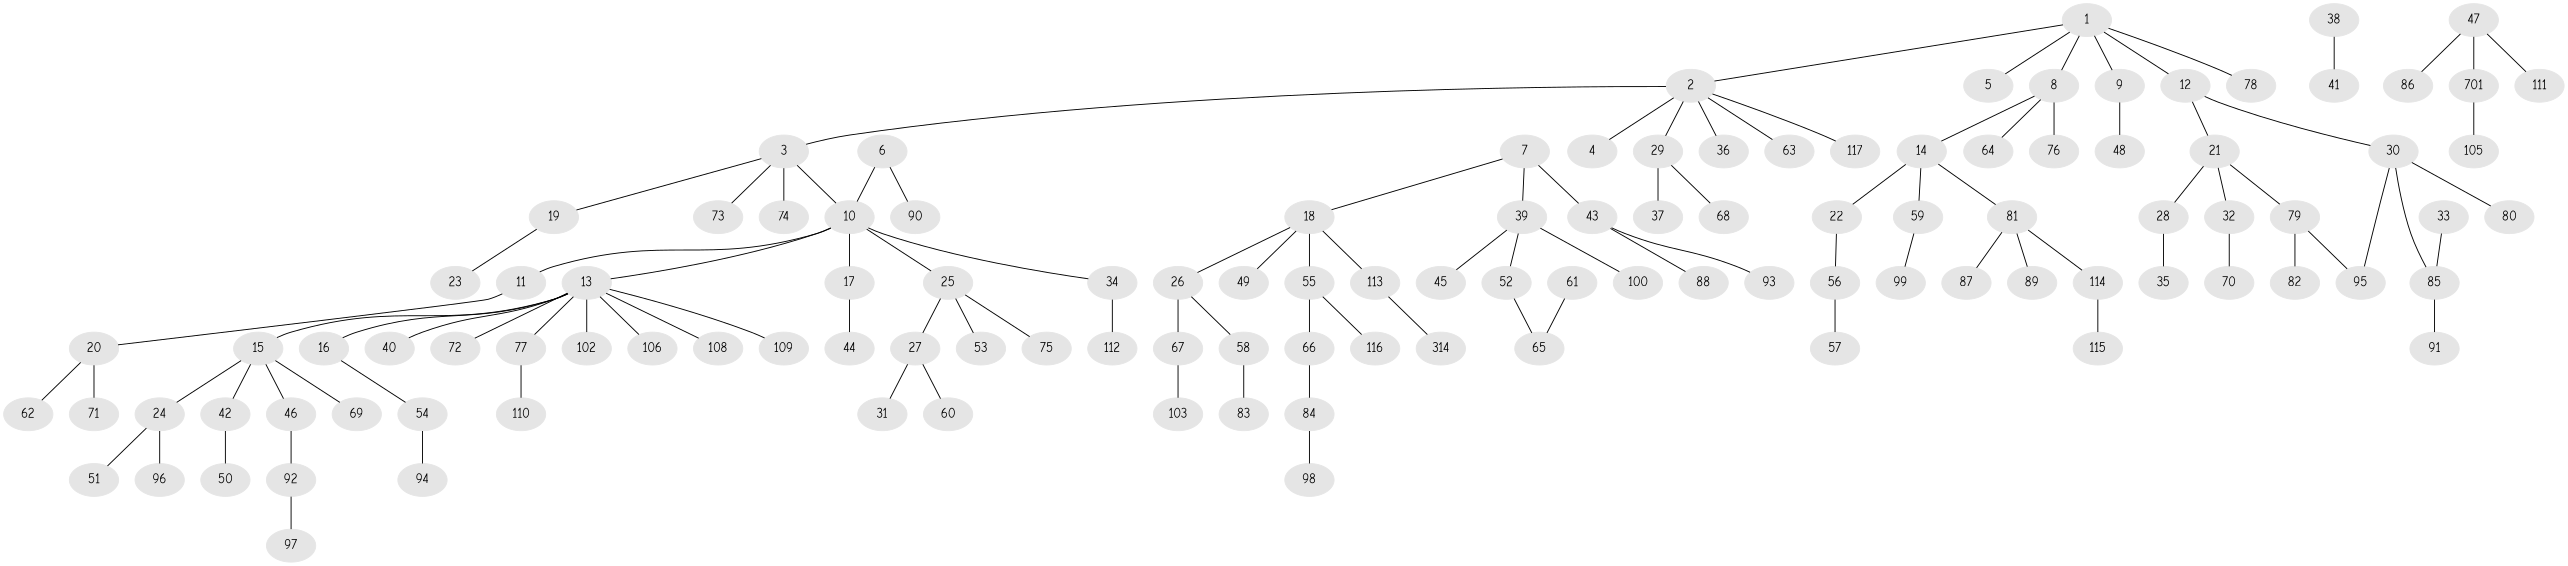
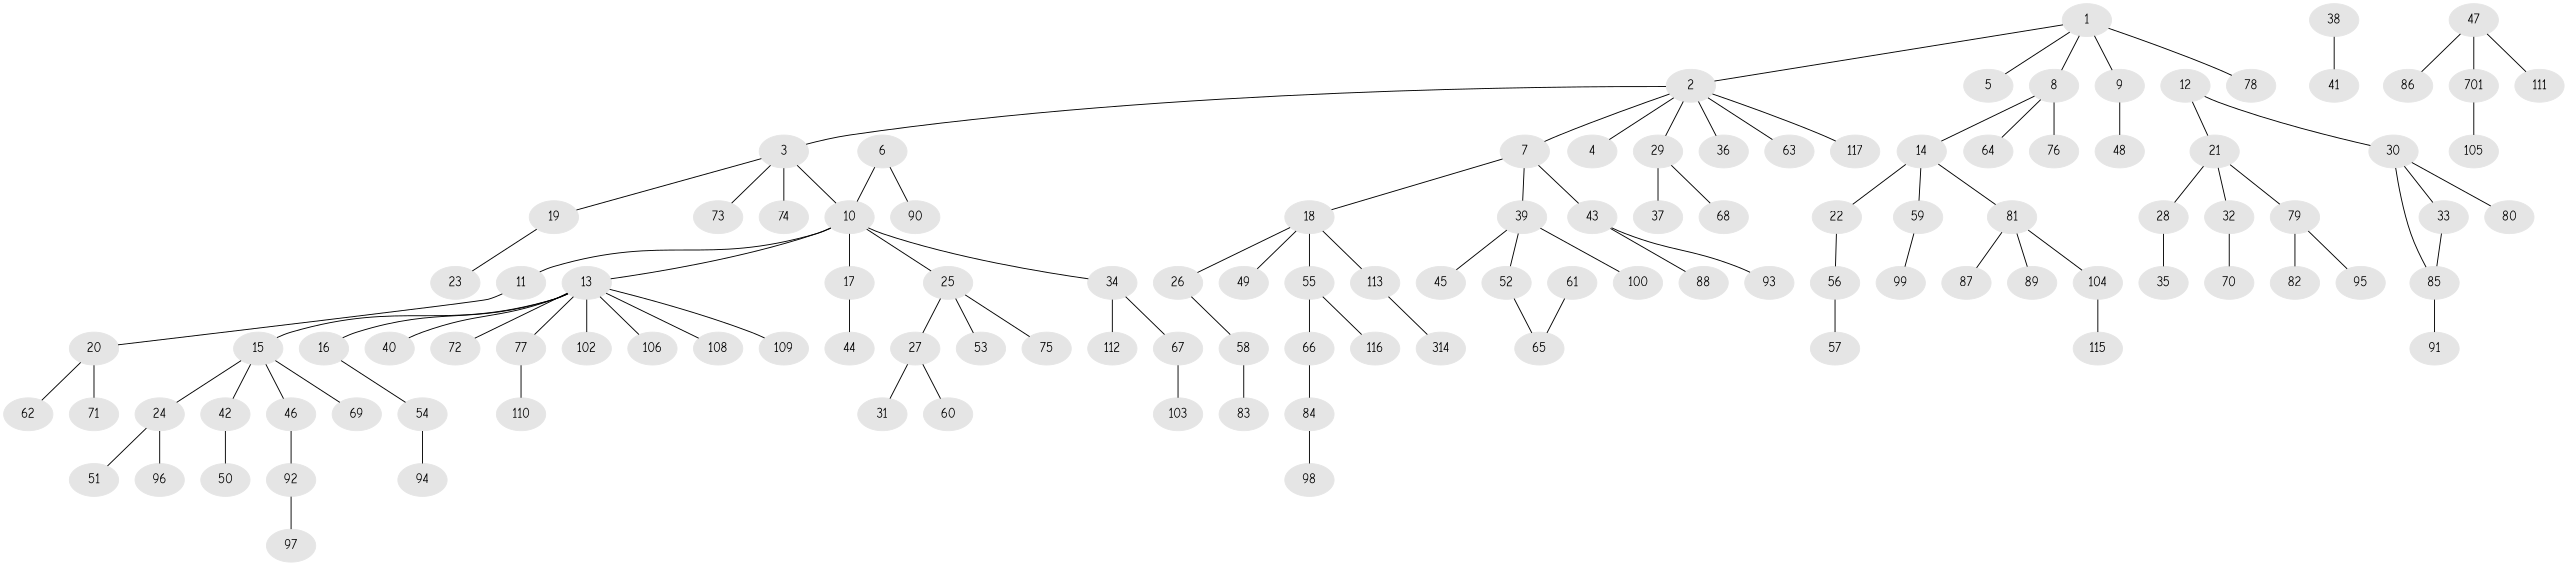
  graph {
    fontname="Comic Neue"
    node [color=gray90 fontname="Comic Neue" style=filled]
    edge [fontname="Comic Neue"]
    1
    2
    5
    8
    9
    12
    78
    3
    4
    7
    29
    36
    63
    n14 [label=117]
    14
    64
    76
    48
    21
    30
    19
    73
    74
    10
    18
    39
    43
    37
    68
    6
    90
    23
    11
    13
    17
    25
    34
    26
    49
    55
    113
    45
    52
    100
    88
    93
    22
    59
    81
    20
    15
    16
    40
    72
    77
    102
    106
    108
    109
    44
    27
    53
    75
    67
    112
    62
    71
    28
    32
    79
    33
    80
    85
    24
    42
    46
    69
    54
    110
    56
    99
    87
    89
-   104 [label=114]
+   104
    51
    96
    50
    92
    94
    58
    66
    116
    n93 [label=314]
    35
    70
    82
    95
    57
    31
    60
    83
    38
    41
    91
    103
    47
    86
    n108 [label=701]
    111
    65
    97
    105
    61
    84
    98
    115
    1 -- 2
    1 -- 5
    1 -- 8
    1 -- 9
-   1 -- 12
    1 -- 78
    2 -- 3
    2 -- 4
+   2 -- 7
    2 -- 29
    2 -- 36
    2 -- 63
    2 -- n14
    8 -- 14
    8 -- 64
    8 -- 76
    9 -- 48
    12 -- 21
    12 -- 30
    3 -- 19
    3 -- 73
    3 -- 74
    3 -- 10
    7 -- 18
    7 -- 39
    7 -- 43
    29 -- 37
    29 -- 68
    14 -- 22
    14 -- 59
    14 -- 81
    21 -- 28
    21 -- 32
    21 -- 79
-   30 -- 95
+   30 -- 33
    30 -- 80
    30 -- 85
    19 -- 23
    10 -- 11
    10 -- 13
    10 -- 17
    10 -- 25
    10 -- 34
    18 -- 26
    18 -- 49
    18 -- 55
    18 -- 113
    39 -- 45
    39 -- 52
    39 -- 100
    43 -- 88
    43 -- 93
    6 -- 10
    6 -- 90
    11 -- 20
    13 -- 15
    13 -- 16
    13 -- 40
    13 -- 72
    13 -- 77
    13 -- 102
    13 -- 106
    13 -- 108
    13 -- 109
    17 -- 44
    25 -- 27
    25 -- 53
    25 -- 75
-   26 -- 67
+   34 -- 67
    34 -- 112
    26 -- 58
    55 -- 66
    55 -- 116
    113 -- n93
    52 -- 65
    22 -- 56
    59 -- 99
    81 -- 87
    81 -- 89
    81 -- 104
    20 -- 62
    20 -- 71
    15 -- 24
    15 -- 42
    15 -- 46
    15 -- 69
    16 -- 54
    77 -- 110
    27 -- 31
    27 -- 60
    67 -- 103
    28 -- 35
    32 -- 70
    79 -- 82
    79 -- 95
    33 -- 85
    85 -- 91
    24 -- 51
    24 -- 96
    42 -- 50
    46 -- 92
    54 -- 94
    56 -- 57
    104 -- 115
    92 -- 97
    58 -- 83
    66 -- 84
    38 -- 41
    47 -- 86
    47 -- n108
    47 -- 111
    n108 -- 105
    61 -- 65
    84 -- 98
  }
